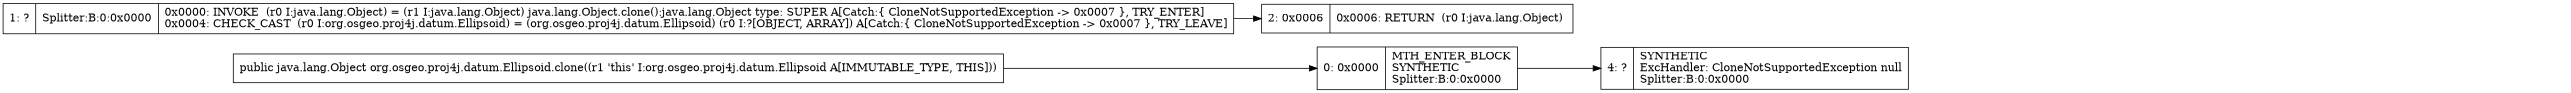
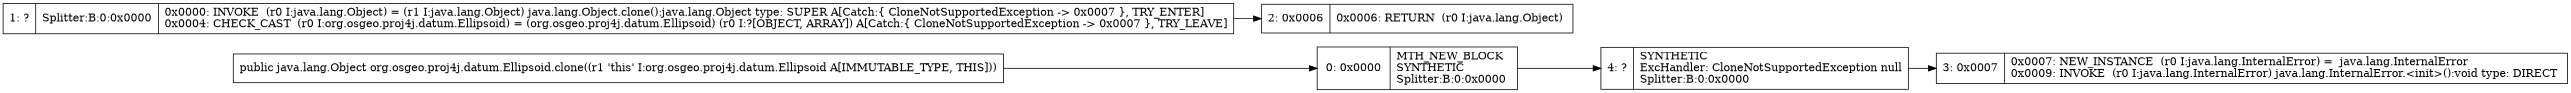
  digraph {
    rankdir=LR
    node [shape=record]
-   n1 [label="{0\:\ 0x0000|MTH_ENTER_BLOCK\lSYNTHETIC\lSplitter:B:0:0x0000\l}"]
+   n1 [label="{0\:\ 0x0000|MTH_NEW_BLOCK\lSYNTHETIC\lSplitter:B:0:0x0000\l}"]
    n2 [label="{4\:\ ?|SYNTHETIC\lExcHandler: CloneNotSupportedException null\lSplitter:B:0:0x0000\l}"]
    n3 [label="{1\:\ ?|Splitter:B:0:0x0000\l|0x0000: INVOKE  (r0 I:java.lang.Object) = (r1 I:java.lang.Object) java.lang.Object.clone():java.lang.Object type: SUPER A[Catch:\{ CloneNotSupportedException \-\> 0x0007 \}, TRY_ENTER]\l0x0004: CHECK_CAST  (r0 I:org.osgeo.proj4j.datum.Ellipsoid) = (org.osgeo.proj4j.datum.Ellipsoid) (r0 I:?[OBJECT, ARRAY]) A[Catch:\{ CloneNotSupportedException \-\> 0x0007 \}, TRY_LEAVE]\l}"]
    n4 [label="{2\:\ 0x0006|0x0006: RETURN  (r0 I:java.lang.Object) \l}"]
+   n5 [label="{3\:\ 0x0007|0x0007: NEW_INSTANCE  (r0 I:java.lang.InternalError) =  java.lang.InternalError \l0x0009: INVOKE  (r0 I:java.lang.InternalError) java.lang.InternalError.\<init\>():void type: DIRECT \l}"]
    n6 [label="{public java.lang.Object org.osgeo.proj4j.datum.Ellipsoid.clone((r1 'this' I:org.osgeo.proj4j.datum.Ellipsoid A[IMMUTABLE_TYPE, THIS])) }"]
    n1 -> n2
+   n2 -> n5
    n3 -> n4
    n6 -> n1
  }
